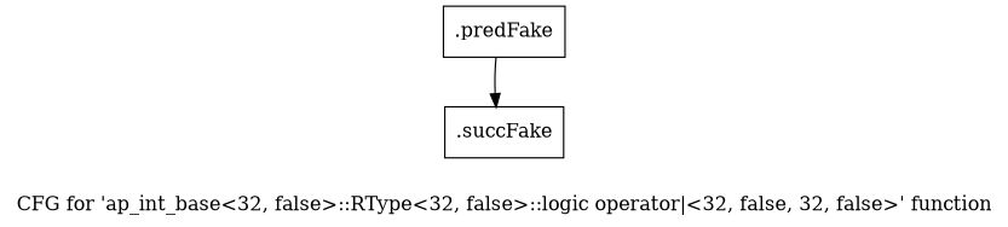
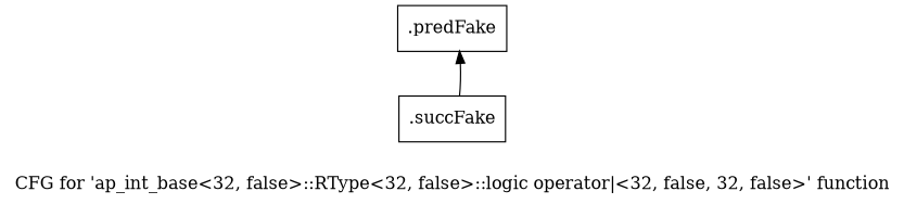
  digraph {
    label="CFG for 'ap_int_base\<32, false\>::RType\<32, false\>::logic operator\|\<32, false, 32, false\>' function"
    node [shape=record]
    n1 [label="{.predFake}"]
    n2 [filename="/mnt/xilinx/Vitis_HLS/2021.2/include/ap_int_base.h" label="{.succFake}" linenumber=1543]
-   n1 -> n2 [execusionnum=2031 filename="/mnt/xilinx/Vitis_HLS/2021.2/include/ap_int_base.h"]
+   n2 -> n1 [execusionnum=2031 filename="/mnt/xilinx/Vitis_HLS/2021.2/include/ap_int_base.h"]
  }
